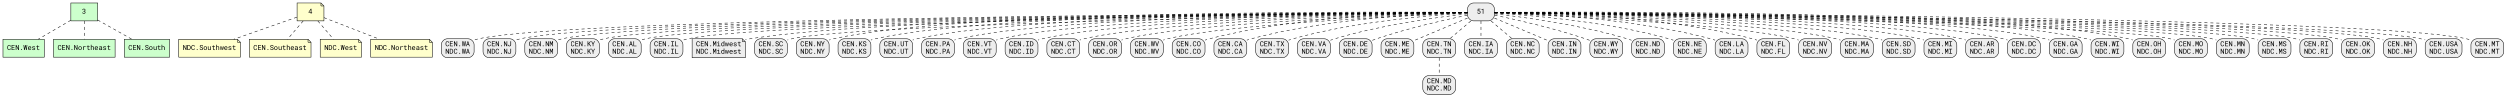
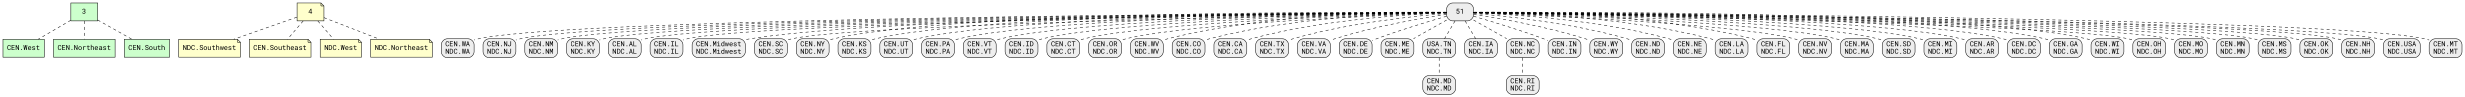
  graph {
    fontname="Roboto Mono"
    rankdir=TB
    node [fillcolor="#EEEEEE" fontname="Roboto Mono" shape=box style="filled,rounded"]
    edge [fontname="Roboto Mono" style=dashed]
    n1 [fillcolor="#CCFFCC" label=3 style=filled]
    n2 [fillcolor="#CCFFCC" label="CEN.West" style=filled]
    n3 [fillcolor="#CCFFCC" label="CEN.Northeast" style=filled]
    n4 [fillcolor="#CCFFCC" label="CEN.South" style=filled]
    n5 [fillcolor="#FFFFCC" label=4 shape=note style=filled]
    n6 [fillcolor="#FFFFCC" label="NDC.Southwest" shape=note style=filled]
    n7 [fillcolor="#FFFFCC" label="CEN.Southeast" shape=note style=filled]
    n8 [fillcolor="#FFFFCC" label="NDC.West" shape=note style=filled]
    n9 [fillcolor="#FFFFCC" label="NDC.Northeast" shape=note style=filled]
    n10 [label=51]
    n11 [label="CEN.WA\nNDC.WA"]
    n12 [label="CEN.NJ\nNDC.NJ"]
    n13 [label="CEN.NM\nNDC.NM"]
    n14 [label="CEN.KY\nNDC.KY"]
    n15 [label="CEN.AL\nNDC.AL"]
    n16 [label="CEN.IL\nNDC.IL"]
-   n17 [label="CEN.Midwest\nNDC.Midwest" shape=note]
+   n17 [label="CEN.Midwest\nNDC.Midwest"]
    n18 [label="CEN.SC\nNDC.SC"]
    n19 [label="CEN.NY\nNDC.NY"]
    n20 [label="CEN.KS\nNDC.KS"]
    n21 [label="CEN.UT\nNDC.UT"]
    n22 [label="CEN.PA\nNDC.PA"]
    n23 [label="CEN.VT\nNDC.VT"]
    n24 [label="CEN.ID\nNDC.ID"]
    n25 [label="CEN.CT\nNDC.CT"]
    n26 [label="CEN.OR\nNDC.OR"]
    n27 [label="CEN.WV\nNDC.WV"]
    n28 [label="CEN.CO\nNDC.CO"]
    n29 [label="CEN.CA\nNDC.CA"]
    n30 [label="CEN.TX\nNDC.TX"]
    n31 [label="CEN.VA\nNDC.VA"]
    n32 [label="CEN.DE\nNDC.DE"]
    n33 [label="CEN.ME\nNDC.ME"]
-   n34 [label="CEN.TN\nNDC.TN"]
+   n34 [label="USA.TN\nNDC.TN"]
    n35 [label="CEN.IA\nNDC.IA"]
    n36 [label="CEN.NC\nNDC.NC"]
    n37 [label="CEN.IN\nNDC.IN"]
    n38 [label="CEN.WY\nNDC.WY"]
    n39 [label="CEN.ND\nNDC.ND"]
    n40 [label="CEN.NE\nNDC.NE"]
    n41 [label="CEN.LA\nNDC.LA"]
    n42 [label="CEN.FL\nNDC.FL"]
    n43 [label="CEN.NV\nNDC.NV"]
    n44 [label="CEN.MA\nNDC.MA"]
    n45 [label="CEN.SD\nNDC.SD"]
    n46 [label="CEN.MI\nNDC.MI"]
    n47 [label="CEN.AR\nNDC.AR"]
    n48 [label="CEN.DC\nNDC.DC"]
    n49 [label="CEN.GA\nNDC.GA"]
    n50 [label="CEN.WI\nNDC.WI"]
    n51 [label="CEN.OH\nNDC.OH"]
    n52 [label="CEN.MO\nNDC.MO"]
    n53 [label="CEN.MN\nNDC.MN"]
    n54 [label="CEN.MS\nNDC.MS"]
    n55 [label="CEN.RI\nNDC.RI"]
    n56 [label="CEN.OK\nNDC.OK"]
    n57 [label="CEN.NH\nNDC.NH"]
    n58 [label="CEN.USA\nNDC.USA"]
    n59 [label="CEN.MT\nNDC.MT"]
    n60 [label="CEN.MD\nNDC.MD"]
    n1 -- n2
    n1 -- n3
    n1 -- n4
    n5 -- n6
    n5 -- n7
    n5 -- n8
    n5 -- n9
    n10 -- n11
    n10 -- n12
    n10 -- n13
    n10 -- n14
    n10 -- n15
    n10 -- n16
    n10 -- n17
    n10 -- n18
    n10 -- n19
    n10 -- n20
    n10 -- n21
    n10 -- n22
    n10 -- n23
    n10 -- n24
    n10 -- n25
    n10 -- n26
    n10 -- n27
    n10 -- n28
    n10 -- n29
    n10 -- n30
    n10 -- n31
    n10 -- n32
    n10 -- n33
    n10 -- n34
    n10 -- n35
    n10 -- n36
    n10 -- n37
    n10 -- n38
    n10 -- n39
    n10 -- n40
    n10 -- n41
    n10 -- n42
    n10 -- n43
    n10 -- n44
    n10 -- n45
    n10 -- n46
    n10 -- n47
    n10 -- n48
    n10 -- n49
    n10 -- n50
    n10 -- n51
    n10 -- n52
    n10 -- n53
    n10 -- n54
-   n10 -- n55
+   n36 -- n55
    n10 -- n56
    n10 -- n57
    n10 -- n58
    n10 -- n59
    n34 -- n60
  }
